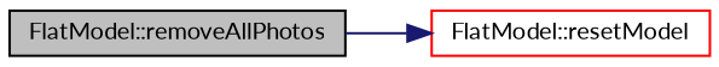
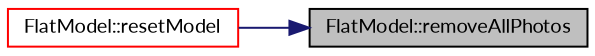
  digraph {
    rankdir=RL
    fontname=Lato
    node [fontname=Lato fontsize=10 shape=record style=filled]
    n1 [color=black fillcolor=grey75 fontcolor=black height=0.2 label="FlatModel::removeAllPhotos" width=0.4]
    n2 [color=red fillcolor=white height=0.2 label="FlatModel::resetModel" width=0.4]
-   n2 -> n1 [color=midnightblue dir=back fontname=Lato fontsize=10 labelfontname=Helvetica labelfontsize=10 style=solid]
+   n1 -> n2 [color=midnightblue dir=back fontname=Lato fontsize=10 labelfontname=Helvetica labelfontsize=10 style=solid]
  }
